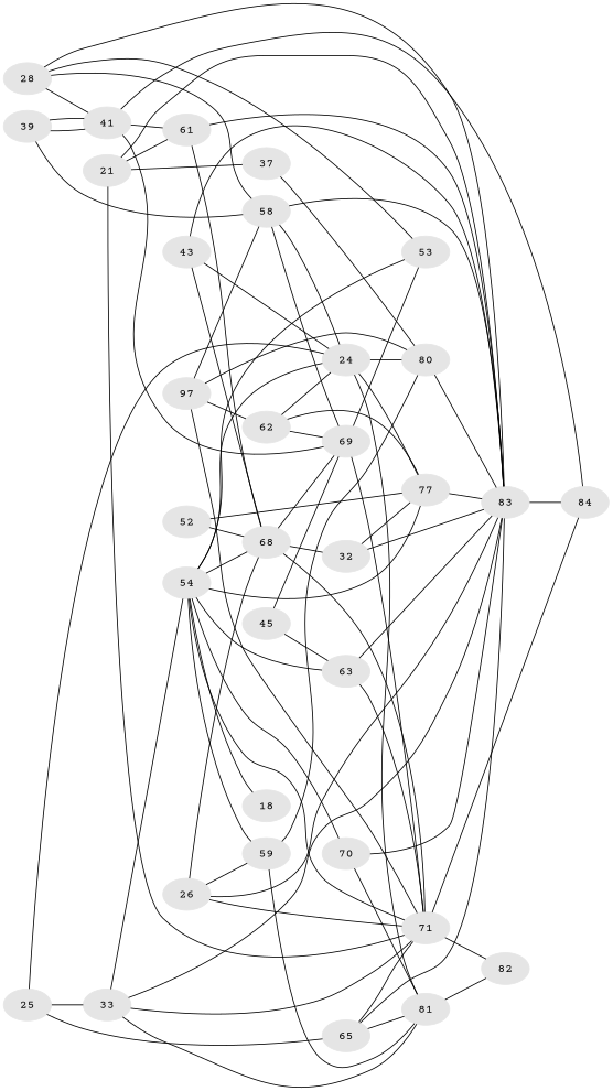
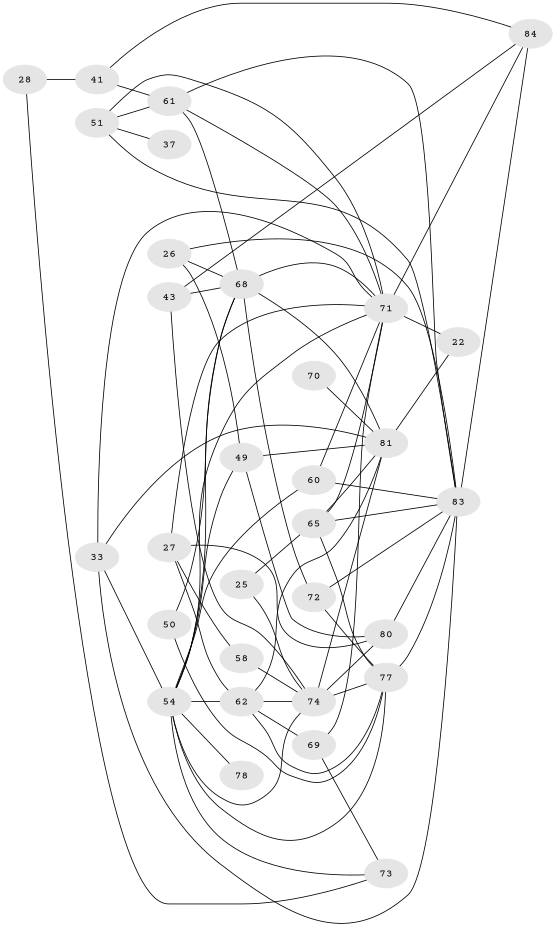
  graph {
    fontname="Courier Prime"
    rankdir=LR
    node [color=gray90 fontname="Courier Prime" style=filled]
    edge [fontname="Courier Prime"]
-   21
+   21 [label=51]
    37
    61 [super="+22"]
    71 [super="+66"]
    83 [super="+79+75"]
    80 [super="+3+38"]
    n7 [label=68 super="+31+57"]
    84
-   82
+   82 [label=22]
    25
    33
    65 [super="+2+55+53"]
-   74 [super="+17+19+68+64" label=24]
+   74 [super="+17+19+68+64"]
    54 [super="+9+6"]
    81 [super="+14+34+49"]
    77 [super="+76+24"]
    26 [super="+7"]
-   59
-   72 [label=32]
+   59 [label=49]
+   72
    58 [super="+20"]
    69 [super="+32+60"]
-   27 [label=97]
+   27
    62 [super="+36+44"]
    28 [super="+18"]
    41 [super="+10"]
-   73 [label=53]
-   78 [label=18]
-   63 [super="+48"]
-   39
+   73
+   78
+   63 [super="+48" label=60]
    43 [super="+29"]
-   45 [super="+42"]
-   52
+   52 [label=50]
    70
    21 -- 37
    21 -- 61 [weight=2]
    21 -- 71
    21 -- 83
-   37 -- 80
    61 -- 83
    61 -- n7
    71 -- 84
    71 -- 82
    83 -- 84
    80 -- 83
    n7 -- 71
-   n7 -- 69 [weight=3]
+   n7 -- 81 [weight=3]
    n7 -- 72
-   25 -- 33
    25 -- 65 [weight=2]
    25 -- 74 [weight=2]
    33 -- 71
    33 -- 83
    33 -- 54
    33 -- 81
    65 -- 71 [weight=3]
    65 -- 83 [weight=2]
    65 -- 81 [weight=2]
+   65 -- 77 [weight=5]
    74 -- 80 [weight=2]
    74 -- 81 [weight=2]
    74 -- 77
    54 -- 71
    54 -- n7 [weight=2]
    54 -- 74 [weight=3]
    54 -- 77
    54 -- 59
-   54 -- 70
+   54 -- 62
    54 -- 73
    54 -- 78
    54 -- 63
    81 -- 82
    77 -- 83 [weight=2]
-   26 -- 71 [weight=3]
+   61 -- 71 [weight=3]
    26 -- 83 [weight=2]
    26 -- n7
    26 -- 59
    59 -- 80
    59 -- 81
    72 -- 83
    72 -- 77
-   58 -- 83
    58 -- 74 [weight=2]
-   58 -- 69 [weight=2]
    69 -- 71 [weight=2]
    69 -- 73
    27 -- 71
    27 -- 80 [weight=2]
    27 -- 58
    27 -- 62
    62 -- 74
+   62 -- 81 [weight=3]
    62 -- 77 [weight=2]
    62 -- 69
-   28 -- 83
-   28 -- 58
    28 -- 41 [weight=2]
    28 -- 73
    41 -- 61
    41 -- 84
-   41 -- 69
    63 -- 71
    63 -- 83 [weight=2]
-   39 -- 58
-   39 -- 41
-   39 -- 41
-   43 -- 83 [weight=2]
+   43 -- 84 [weight=2]
    43 -- n7
    43 -- 74
-   45 -- 69
-   45 -- 63
    52 -- n7
    52 -- 77
-   70 -- 83
    70 -- 81 [weight=2]
  }
